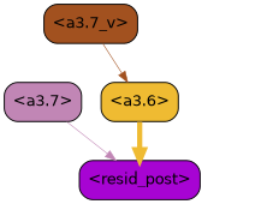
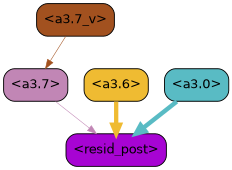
  strict digraph {
    splines=true
    node [color=black fontname=Helvetica shape=box style="filled, rounded"]
    edge [penwidth=0.6]
    "<a3.7>" [fillcolor="#c186b5"]
    "<resid_post>" [fillcolor="#a704d3"]
    "<a3.6>" [fillcolor="#efbb32"]
+   "<a3.0>" [fillcolor="#59bbc4"]
    "<a3.7_v>" [fillcolor="#a2511f"]
    "<a3.7>" -> "<resid_post>" [color="#c186b5"]
    "<a3.6>" -> "<resid_post>" [color="#efbb32" penwidth=4.7534414529800415]
-   "<a3.7_v>" -> "<a3.6>" [color="#a2511f"]
+   "<a3.0>" -> "<resid_post>" [color="#59bbc4" penwidth=4.898576855659485]
+   "<a3.7_v>" -> "<a3.7>" [color="#a2511f"]
  }
